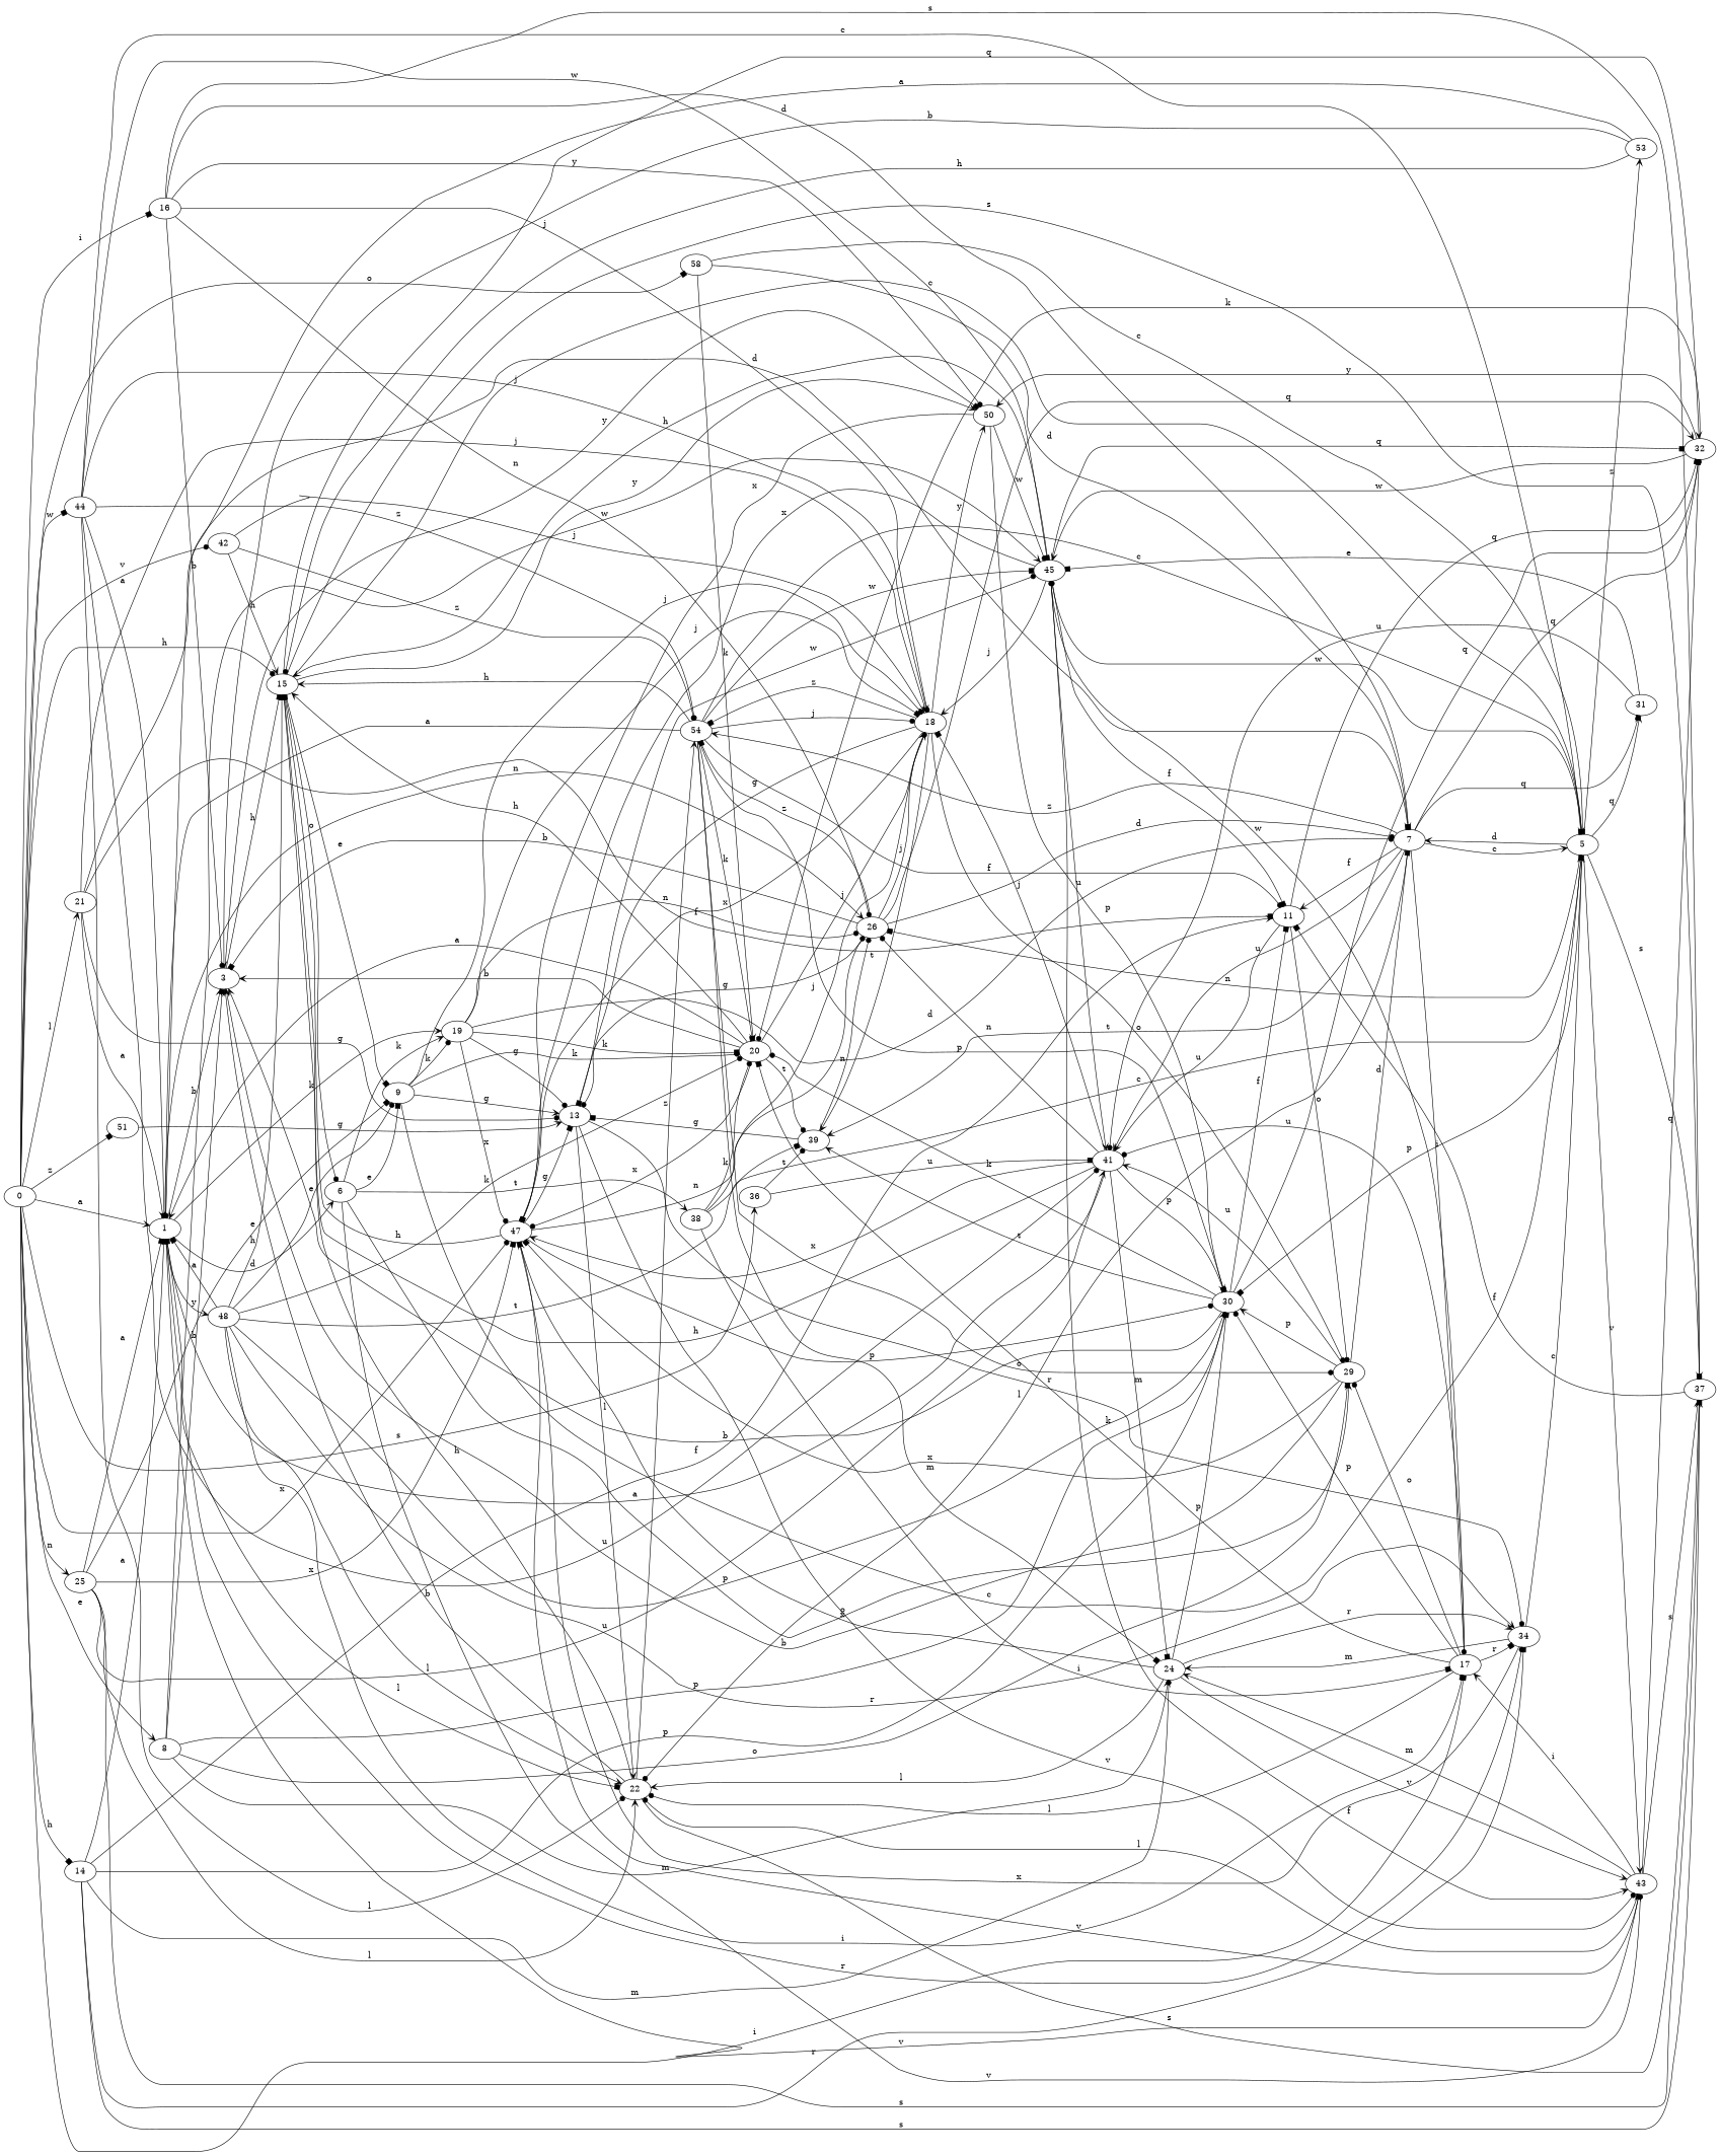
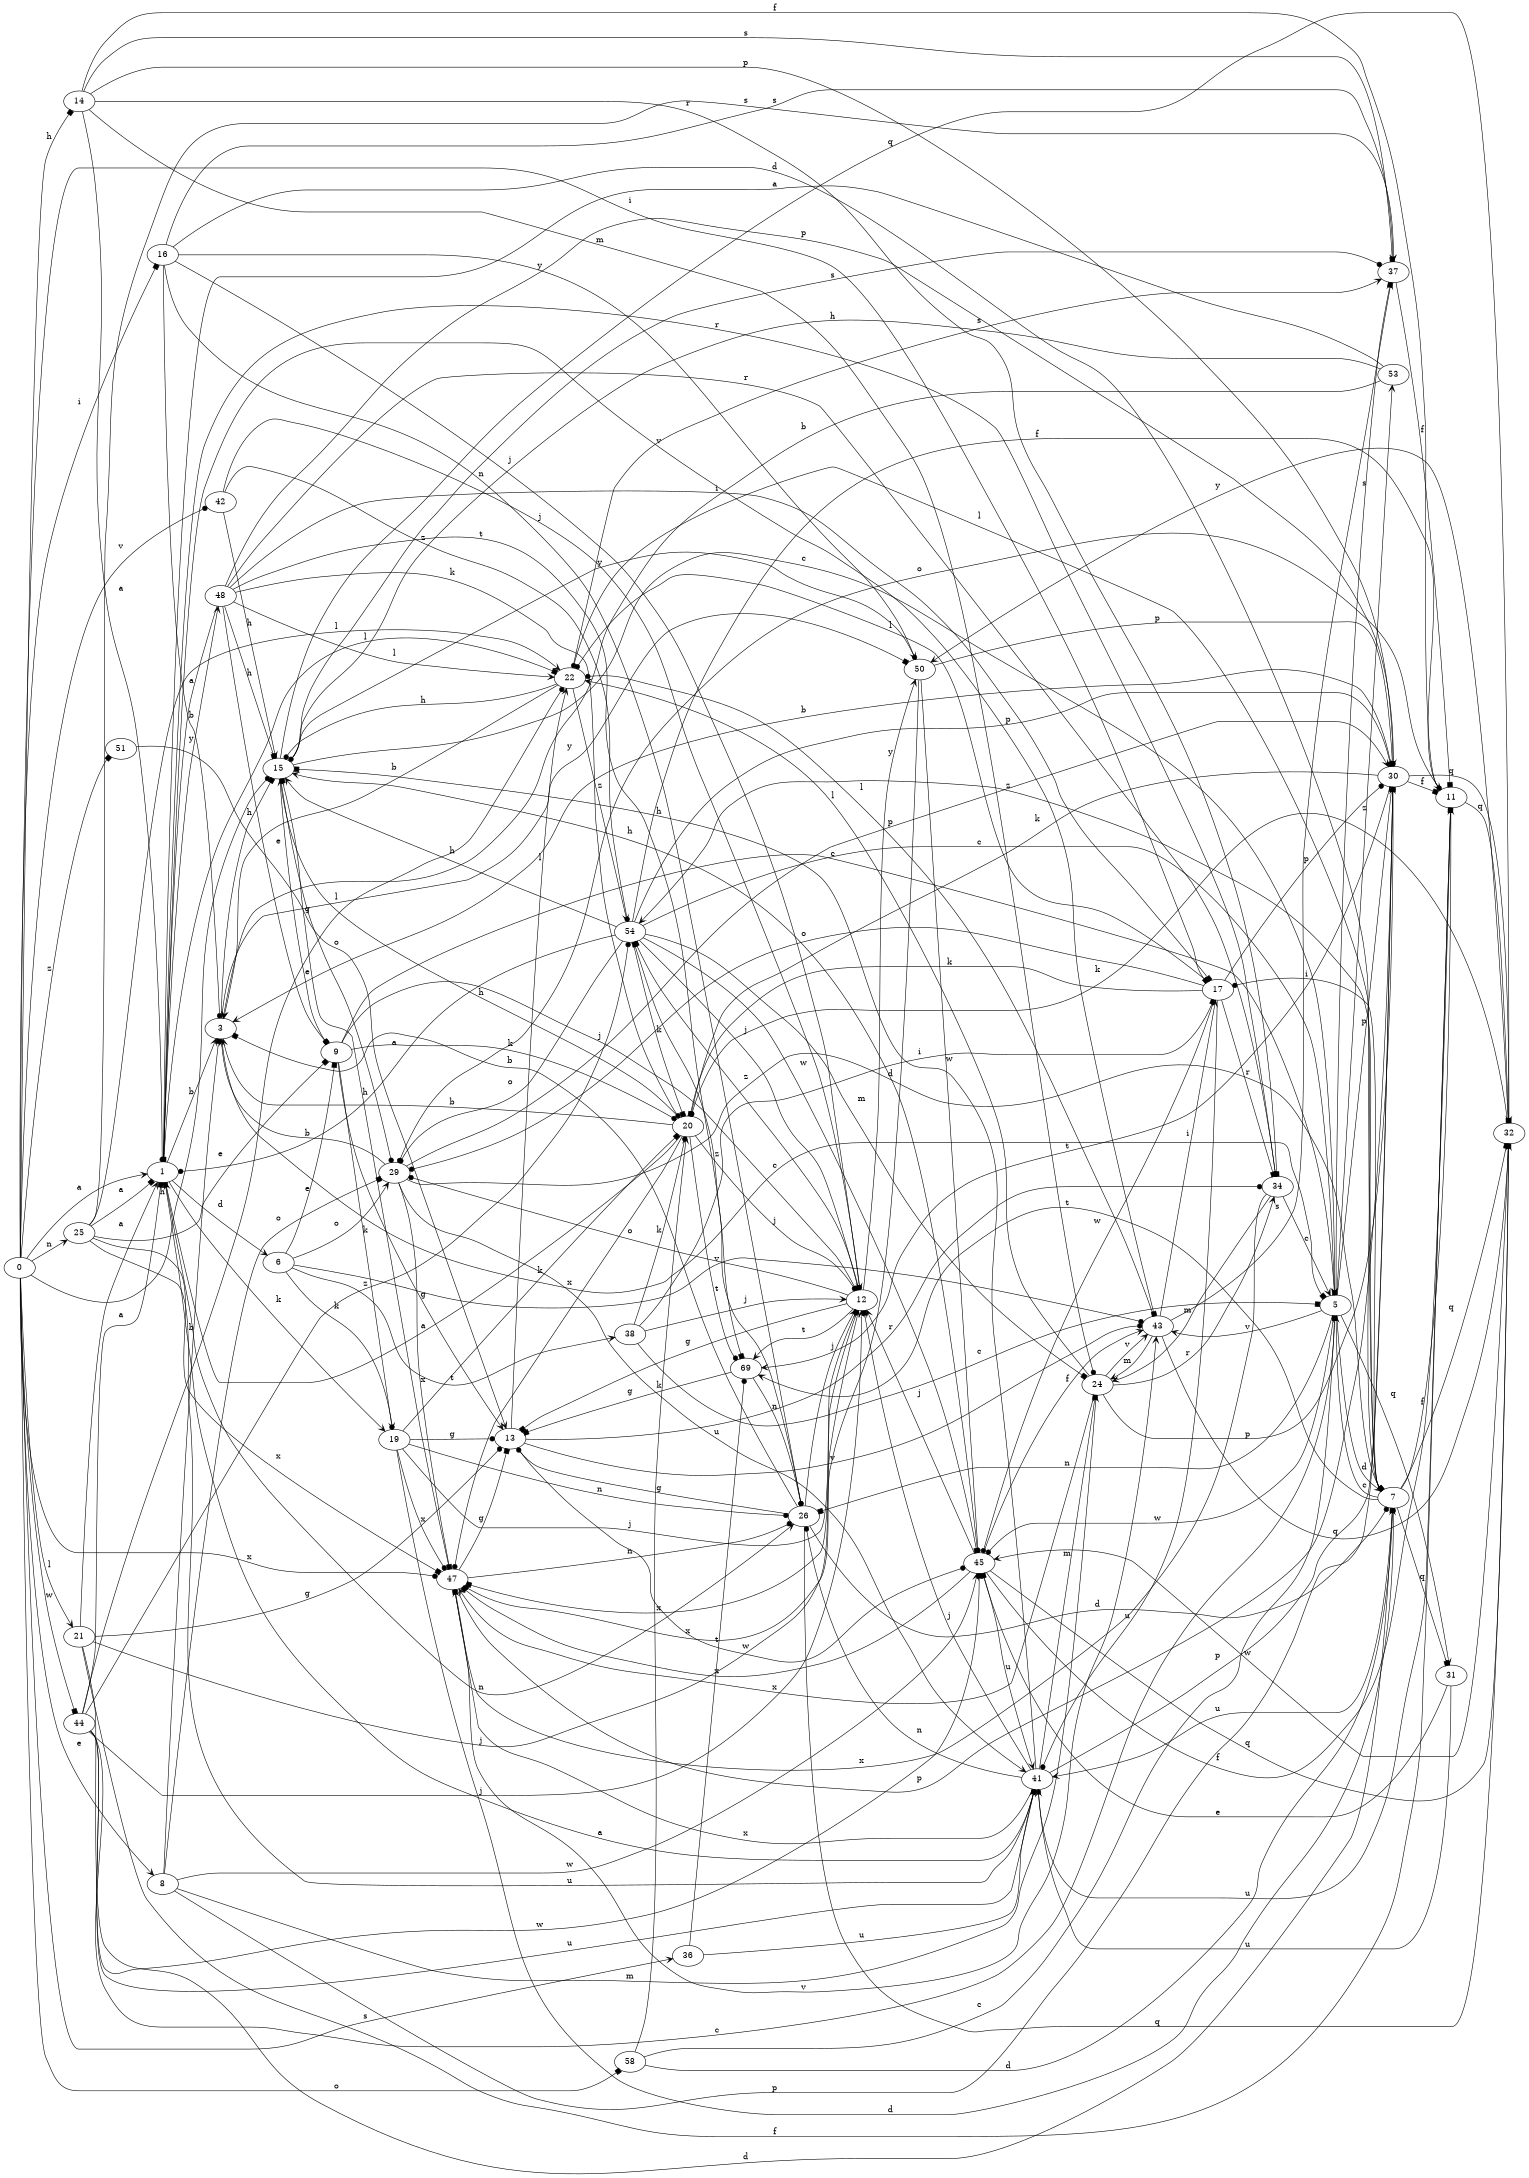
  strict digraph {
    rankdir=LR
    edge [arrowhead=vee]
    0
    1
    8
    14
    15
    16
    17
    21
    25
    n10 [label=58]
    36
    42
    44
    47
    51
    3
    6
    19
    22
    26
    34
    43
    48
    30
    45
    29
    24
    37
    11
    5
    50
    9
    32
    7
-   18
+   18 [label=12]
    41
    20
    13
-   39
+   39 [label=69]
    54
    38
    31
    53
    0 -> 1 [label=a]
    0 -> 8 [label=e]
    0 -> 14 [arrowhead=box label=h]
    0 -> 15 [arrowhead=dot label=h]
    0 -> 16 [arrowhead=box label=i]
    0 -> 17 [arrowhead=box label=i]
    0 -> 21 [label=l]
    0 -> 25 [label=n]
    0 -> n10 [arrowhead=box label=o]
    0 -> 36 [label=s]
    0 -> 42 [arrowhead=dot label=v]
    0 -> 44 [arrowhead=box label=w]
    0 -> 47 [arrowhead=dot label=x]
    0 -> 51 [arrowhead=box label=z]
    1 -> 3 [label=b]
    1 -> 6 [label=d]
    1 -> 19 [label=k]
    1 -> 22 [arrowhead=box label=l]
    1 -> 26 [label=n]
    1 -> 34 [arrowhead=dot label=r]
    1 -> 43 [arrowhead=box label=v]
    1 -> 48 [label=y]
    8 -> 3 [arrowhead=box label=b]
    8 -> 30 [arrowhead=dot label=p]
    8 -> 45 [label=w]
    8 -> 29 [arrowhead=box label=o]
    8 -> 24 [label=m]
    14 -> 1 [arrowhead=dot label=a]
    14 -> 34 [arrowhead=box label=r]
    14 -> 30 [arrowhead=dot label=p]
    14 -> 24 [arrowhead=dot label=m]
    14 -> 37 [arrowhead=box label=s]
    14 -> 11 [label=f]
-   15 -> 6 [arrowhead=dot label=o]
+   15 -> 29 [arrowhead=dot label=o]
    15 -> 37 [arrowhead=dot label=s]
    15 -> 5 [label=c]
    15 -> 50 [label=y]
    15 -> 9 [arrowhead=box label=e]
    15 -> 32 [label=q]
    16 -> 3 [arrowhead=dot label=b]
    16 -> 26 [arrowhead=dot label=n]
    16 -> 37 [label=s]
    16 -> 50 [arrowhead=dot label=y]
    16 -> 7 [arrowhead=box label=d]
    16 -> 18 [arrowhead=dot label=j]
    17 -> 22 [arrowhead=dot label=l]
    17 -> 34 [arrowhead=box label=r]
    17 -> 30 [arrowhead=dot label=p]
    17 -> 45 [arrowhead=dot label=w]
    17 -> 29 [arrowhead=dot label=o]
    17 -> 41 [arrowhead=dot label=u]
    17 -> 20 [arrowhead=box label=k]
    21 -> 1 [label=a]
    21 -> 11 [arrowhead=box label=f]
    21 -> 7 [arrowhead=box label=d]
    21 -> 18 [label=j]
    21 -> 13 [arrowhead=dot label=g]
    25 -> 1 [arrowhead=box label=a]
    25 -> 47 [arrowhead=box label=x]
    25 -> 22 [label=l]
    25 -> 37 [label=s]
    25 -> 9 [arrowhead=box label=e]
    25 -> 41 [label=u]
    n10 -> 5 [arrowhead=box label=c]
    n10 -> 7 [label=d]
    n10 -> 20 [label=k]
    36 -> 41 [arrowhead=box label=u]
    36 -> 39 [arrowhead=dot label=t]
    42 -> 15 [label=h]
    42 -> 18 [label=j]
    42 -> 54 [arrowhead=dot label=z]
    44 -> 1 [arrowhead=box label=a]
    44 -> 22 [arrowhead=dot label=l]
    44 -> 45 [arrowhead=box label=w]
    44 -> 5 [arrowhead=box label=c]
    44 -> 18 [label=j]
    44 -> 41 [arrowhead=dot label=u]
    44 -> 54 [arrowhead=dot label=z]
    47 -> 15 [arrowhead=box label=h]
    47 -> 26 [arrowhead=dot label=n]
    47 -> 43 [label=v]
    47 -> 30 [arrowhead=dot label=p]
    47 -> 13 [arrowhead=box label=g]
    51 -> 13 [label=g]
    3 -> 15 [arrowhead=box label=h]
+   3 -> 5 [arrowhead=box label=c]
    3 -> 50 [arrowhead=box label=y]
    6 -> 19 [label=k]
    6 -> 43 [arrowhead=dot label=v]
    6 -> 29 [label=o]
    6 -> 9 [arrowhead=box label=e]
    6 -> 38 [label=t]
    19 -> 47 [arrowhead=dot label=x]
    19 -> 26 [arrowhead=dot label=n]
    19 -> 7 [arrowhead=dot label=d]
    19 -> 18 [arrowhead=box label=j]
    19 -> 20 [arrowhead=box label=k]
    19 -> 13 [arrowhead=dot label=g]
    22 -> 15 [arrowhead=dot label=h]
    22 -> 3 [label=b]
    22 -> 37 [label=s]
    22 -> 54 [label=z]
    26 -> 3 [arrowhead=box label=b]
    26 -> 32 [label=q]
    26 -> 7 [arrowhead=dot label=d]
    26 -> 18 [label=j]
    26 -> 13 [arrowhead=dot label=g]
    26 -> 54 [arrowhead=box label=z]
    34 -> 47 [arrowhead=box label=x]
    34 -> 24 [label=m]
    34 -> 5 [label=c]
    43 -> 17 [label=i]
    43 -> 22 [arrowhead=dot label=l]
    43 -> 24 [label=m]
    43 -> 37 [label=s]
    43 -> 32 [arrowhead=dot label=q]
    48 -> 1 [arrowhead=box label=a]
    48 -> 15 [arrowhead=box label=h]
    48 -> 17 [arrowhead=box label=i]
    48 -> 22 [label=l]
-   48 -> 34 [label=r]
+   48 -> 34 [arrowhead=dot label=r]
    48 -> 30 [label=p]
    48 -> 9 [arrowhead=dot label=e]
    48 -> 20 [arrowhead=dot label=k]
    48 -> 39 [arrowhead=box label=t]
    30 -> 3 [label=b]
    30 -> 11 [arrowhead=box label=f]
    30 -> 32 [arrowhead=box label=q]
    30 -> 20 [arrowhead=dot label=k]
    30 -> 39 [label=t]
    45 -> 15 [label=h]
    45 -> 47 [arrowhead=box label=x]
    45 -> 43 [label=f]
    45 -> 11 [arrowhead=box label=f]
    45 -> 32 [arrowhead=box label=q]
    45 -> 18 [label=j]
    45 -> 41 [label=u]
    29 -> 47 [arrowhead=box label=x]
    29 -> 3 [label=b]
    29 -> 30 [label=p]
    29 -> 7 [arrowhead=box label=d]
    29 -> 41 [label=u]
    24 -> 47 [label=x]
    24 -> 22 [label=l]
    24 -> 34 [label=r]
    24 -> 43 [label=v]
    24 -> 30 [arrowhead=box label=p]
    37 -> 11 [arrowhead=box label=f]
    11 -> 29 [arrowhead=dot label=o]
    11 -> 32 [arrowhead=box label=q]
    11 -> 41 [label=u]
    5 -> 26 [arrowhead=box label=n]
    5 -> 43 [label=v]
    5 -> 30 [arrowhead=box label=p]
    5 -> 45 [arrowhead=dot label=w]
    5 -> 37 [arrowhead=box label=s]
    5 -> 7 [label=d]
    5 -> 31 [label=q]
    5 -> 53 [label=z]
    50 -> 47 [arrowhead=dot label=x]
    50 -> 30 [arrowhead=box label=p]
    50 -> 45 [arrowhead=dot label=w]
    9 -> 19 [arrowhead=dot label=k]
    9 -> 5 [label=c]
    9 -> 18 [arrowhead=dot label=j]
    9 -> 20 [arrowhead=dot label=k]
    9 -> 13 [label=g]
    32 -> 45 [label=w]
    32 -> 50 [label=y]
    32 -> 20 [arrowhead=dot label=k]
    7 -> 17 [arrowhead=dot label=i]
    7 -> 22 [arrowhead=dot label=l]
    7 -> 11 [label=f]
    7 -> 5 [label=c]
    7 -> 32 [arrowhead=box label=q]
    7 -> 41 [label=u]
    7 -> 39 [label=t]
    7 -> 54 [label=z]
    7 -> 31 [arrowhead=box label=q]
    18 -> 47 [arrowhead=box label=x]
    18 -> 29 [arrowhead=dot label=o]
    18 -> 50 [label=y]
    18 -> 13 [arrowhead=box label=g]
    18 -> 39 [label=t]
    18 -> 54 [arrowhead=box label=z]
    41 -> 1 [arrowhead=box label=a]
    41 -> 15 [arrowhead=box label=h]
    41 -> 47 [label=x]
    41 -> 26 [arrowhead=dot label=n]
    41 -> 30 [label=p]
    41 -> 24 [arrowhead=box label=m]
    41 -> 18 [arrowhead=box label=j]
    20 -> 1 [label=a]
    20 -> 15 [label=h]
    20 -> 47 [arrowhead=dot label=x]
    20 -> 3 [label=b]
    20 -> 18 [arrowhead=dot label=j]
    20 -> 39 [arrowhead=dot label=t]
    13 -> 22 [label=l]
    13 -> 34 [arrowhead=dot label=r]
    13 -> 43 [arrowhead=dot label=v]
    13 -> 45 [arrowhead=dot label=w]
    39 -> 26 [arrowhead=dot label=n]
    39 -> 13 [arrowhead=box label=g]
    54 -> 1 [arrowhead=dot label=a]
    54 -> 15 [label=h]
    54 -> 30 [arrowhead=box label=p]
    54 -> 45 [arrowhead=box label=w]
    54 -> 29 [arrowhead=dot label=o]
    54 -> 24 [arrowhead=box label=m]
    54 -> 11 [arrowhead=dot label=f]
    54 -> 5 [arrowhead=box label=c]
    54 -> 18 [arrowhead=dot label=j]
    54 -> 20 [arrowhead=box label=k]
    38 -> 17 [arrowhead=box label=i]
    38 -> 5 [arrowhead=box label=c]
    38 -> 18 [label=j]
    38 -> 20 [arrowhead=dot label=k]
    31 -> 45 [arrowhead=box label=e]
    31 -> 41 [arrowhead=dot label=u]
    53 -> 1 [arrowhead=dot label=a]
    53 -> 15 [arrowhead=dot label=h]
    53 -> 3 [label=b]
  }
